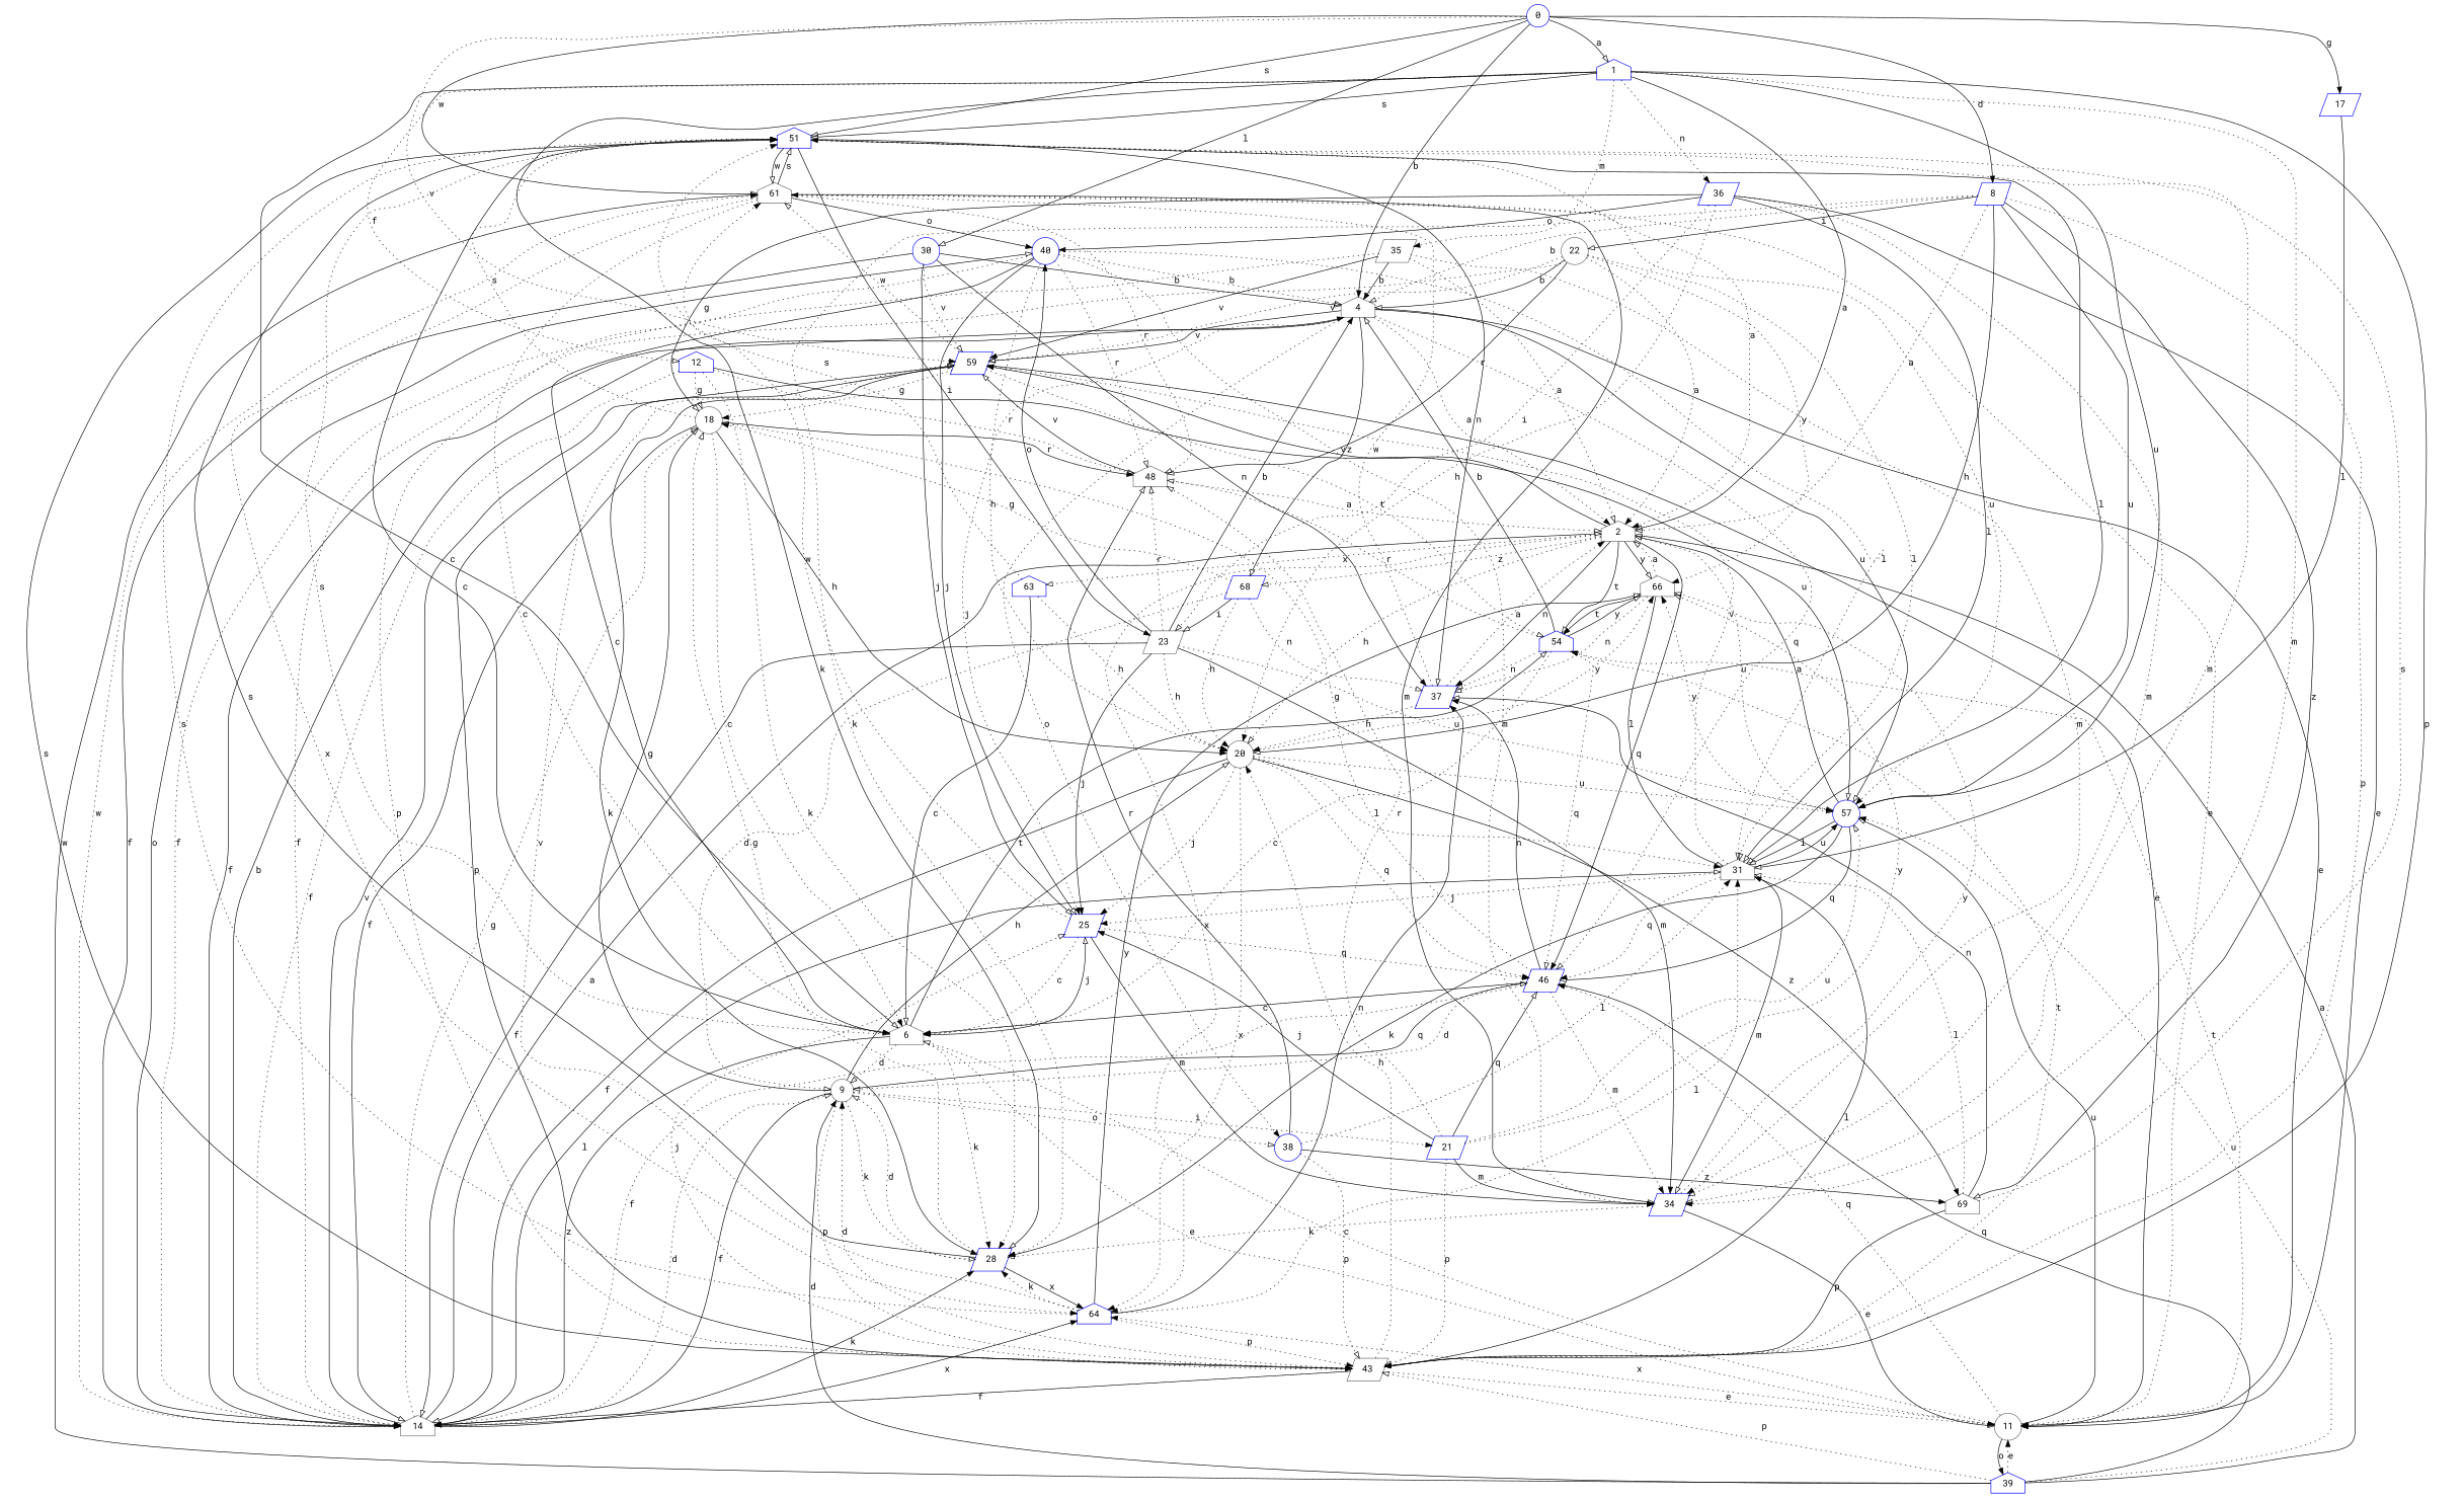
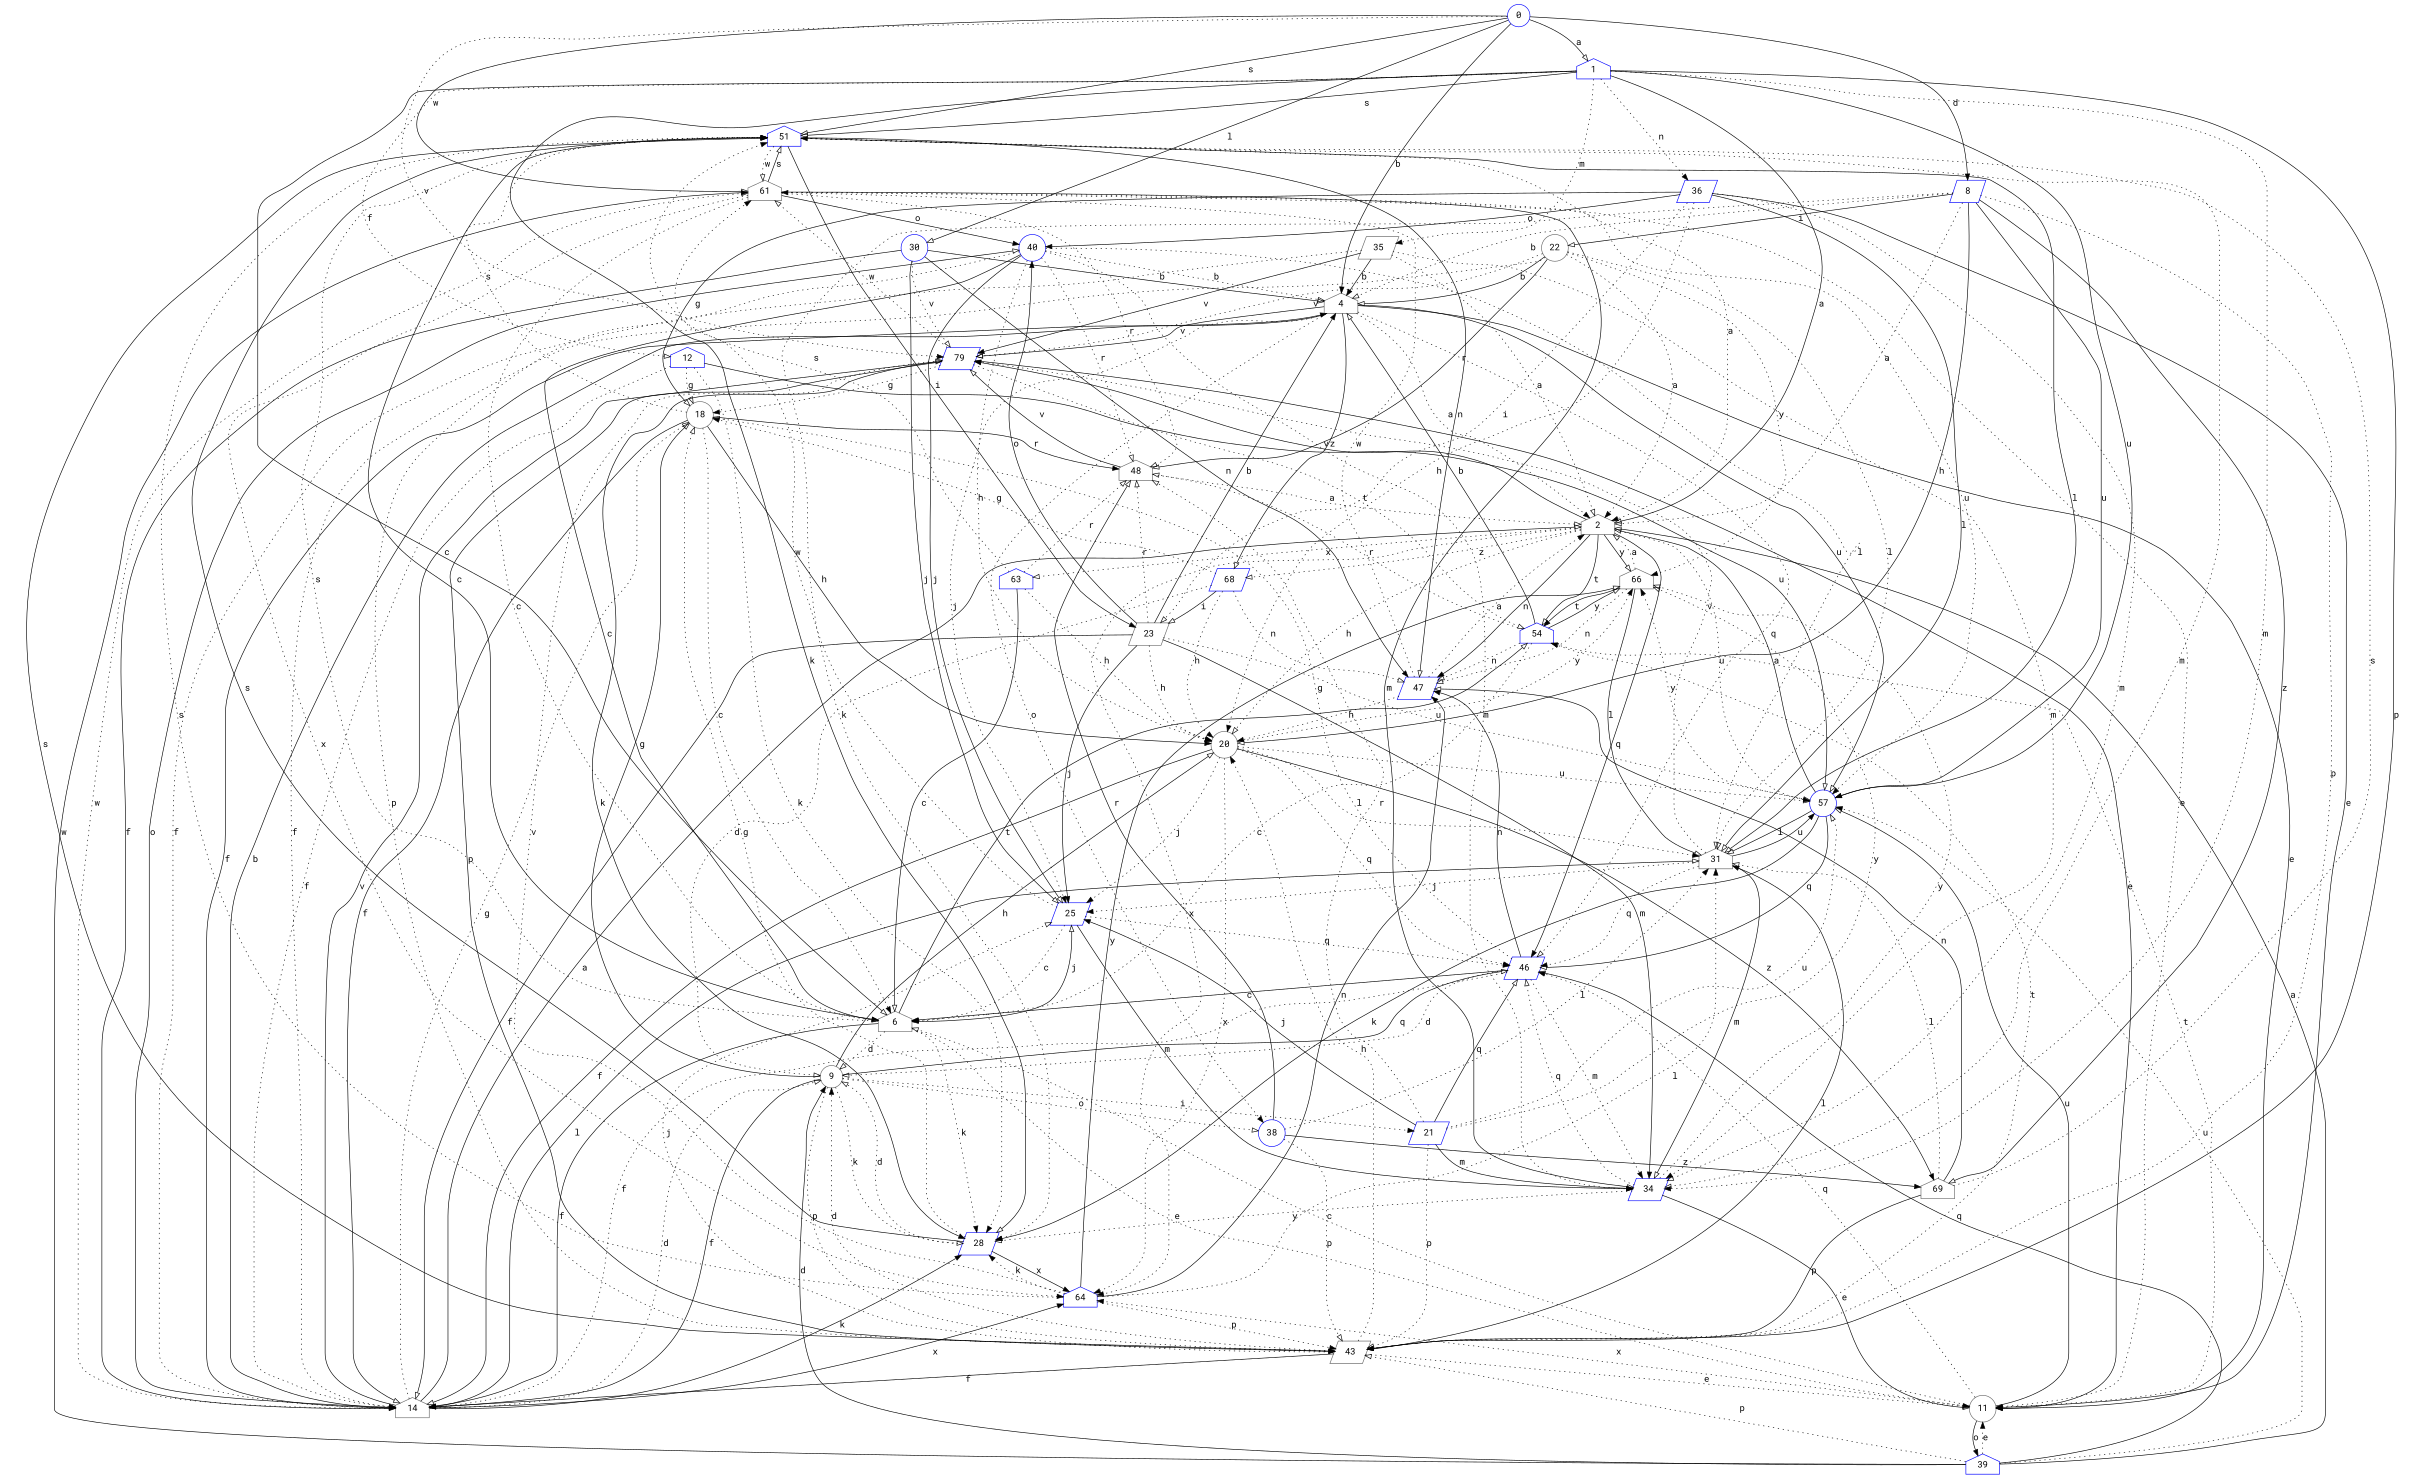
  strict digraph {
    fontname="Roboto Mono"
    node [color=blue fontname="Roboto Mono" shape=house]
    edge [arrowhead=onormal fontname="Roboto Mono" style=dotted]
    0 [shape=circle]
    1
    4 [color=gray40]
    8 [shape=parallelogram]
-   17 [shape=parallelogram]
    30 [shape=circle]
    51
-   59 [shape=parallelogram]
+   59 [shape=parallelogram label=79]
    61 [color=gray40]
    2 [color=gray40]
    6 [color=gray40]
    12
    28 [shape=parallelogram]
    n14 [color=gray40 label=35 shape=parallelogram]
    34 [shape=parallelogram]
    36 [shape=parallelogram]
    43 [color=gray40 shape=parallelogram]
    57 [shape=circle]
    46 [shape=parallelogram]
    68 [shape=parallelogram]
    11 [color=gray40 shape=circle]
    14 [color=gray40]
    25 [shape=parallelogram]
    38 [shape=circle]
    20 [color=gray40 shape=circle]
    22 [color=gray40 shape=circle]
    69 [color=gray40]
    31 [color=gray40]
-   37 [shape=parallelogram]
+   37 [shape=parallelogram label=47]
    23 [color=gray40 shape=parallelogram]
    54
    18 [color=gray40 shape=circle]
    64
    48 [color=gray40]
    40 [shape=circle]
    63
    66 [color=gray40]
    9 [color=gray40 shape=circle]
    39
    21 [shape=parallelogram]
    0 -> 1 [label=a style=solid]
    0 -> 4 [arrowhead=normal label=b style=solid]
    0 -> 8 [arrowhead=normal label=d style=solid]
-   0 -> 17 [arrowhead=normal label=g style=solid]
    0 -> 30 [label=l style=solid]
    0 -> 51 [label=s style=solid]
    0 -> 59 [arrowhead=normal label=v]
    0 -> 61 [label=w style=solid]
    1 -> 51 [label=s style=solid]
    1 -> 2 [label=a style=solid]
    1 -> 6 [label=c style=solid]
    1 -> 12 [label=f]
    1 -> 28 [label=k style=solid]
    1 -> n14 [arrowhead=normal label=m]
    1 -> 34 [arrowhead=normal label=m]
    1 -> 36 [arrowhead=normal label=n]
    1 -> 43 [label=p style=solid]
    1 -> 57 [arrowhead=normal label=u style=solid]
    4 -> 59 [label=v style=solid]
    4 -> 2 [arrowhead=normal label=a]
    4 -> 57 [label=u style=solid]
    4 -> 46 [label=q]
    4 -> 68 [label=z style=solid]
    4 -> 11 [arrowhead=normal label=e style=solid]
    4 -> 14 [label=f style=solid]
    4 -> 25 [arrowhead=normal label=j]
    4 -> 38 [arrowhead=normal label=o]
    8 -> 4 [label=b]
    8 -> 2 [label=a]
    8 -> 28 [arrowhead=normal label=k]
    8 -> 43 [label=p]
    8 -> 57 [arrowhead=normal label=u style=solid]
    8 -> 20 [label=h style=solid]
    8 -> 22 [label=i style=solid]
    8 -> 69 [label=z style=solid]
-   17 -> 31 [label=l style=solid]
    30 -> 4 [label=b style=solid]
    30 -> 59 [label=v]
    30 -> 14 [label=f style=solid]
    30 -> 25 [label=j style=solid]
    30 -> 37 [arrowhead=normal label=n style=solid]
-   51 -> 61 [label=w style=solid]
+   51 -> 61 [label=w]
    51 -> 2 [arrowhead=normal label=a]
    51 -> 6 [arrowhead=normal label=c style=solid]
    51 -> 34 [label=m]
    51 -> 31 [label=l style=solid]
    51 -> 37 [label=n style=solid]
    51 -> 23 [arrowhead=normal label=i style=solid]
    59 -> 61 [label=w]
    59 -> 28 [arrowhead=normal label=k style=solid]
    59 -> 43 [label=p style=solid]
    59 -> 11 [arrowhead=normal label=e style=solid]
    59 -> 54 [label=t]
    59 -> 18 [arrowhead=normal label=g]
    61 -> 51 [label=s style=solid]
    61 -> 6 [label=c]
    61 -> 34 [label=m style=solid]
    61 -> 57 [arrowhead=normal label=u]
    61 -> 11 [arrowhead=normal label=e]
    61 -> 64 [arrowhead=normal label=x]
    61 -> 48 [label=r]
    61 -> 40 [arrowhead=normal label=o style=solid]
    2 -> 59 [arrowhead=normal label=v style=solid]
    2 -> 57 [arrowhead=normal label=u]
    2 -> 46 [arrowhead=normal label=q style=solid]
    2 -> 68 [label=z]
    2 -> 20 [label=h]
    2 -> 37 [arrowhead=normal label=n style=solid]
    2 -> 54 [label=t style=solid]
    2 -> 64 [arrowhead=normal label=x]
    2 -> 63 [label=x]
    2 -> 66 [label=y style=solid]
    6 -> 51 [arrowhead=normal label=s]
    6 -> 28 [arrowhead=normal label=k]
    6 -> 11 [arrowhead=normal label=e]
-   6 -> 14 [arrowhead=normal label=z style=solid]
+   6 -> 14 [arrowhead=normal label=f style=solid]
    6 -> 25 [label=j style=solid]
    6 -> 54 [label=t style=solid]
    6 -> 9 [label=d]
    12 -> 28 [arrowhead=normal label=k]
    12 -> 57 [label=u style=solid]
    12 -> 14 [arrowhead=normal label=f]
    12 -> 18 [label=g]
-   12 -> 48 [label=r]
+   63 -> 48 [label=r]
    28 -> 51 [label=s style=solid]
    28 -> 18 [label=g]
    28 -> 64 [arrowhead=normal label=x style=solid]
    28 -> 9 [label=d]
    n14 -> 4 [arrowhead=normal label=b style=solid]
    n14 -> 59 [arrowhead=normal label=v style=solid]
    n14 -> 2 [label=a]
    n14 -> 34 [arrowhead=normal label=m]
    n14 -> 14 [arrowhead=normal label=f]
-   34 -> 28 [label=k]
-   54 -> 46 [label=q]
+   34 -> 28 [label=y]
+   34 -> 46 [label=q]
    34 -> 11 [label=e style=solid]
    34 -> 66 [label=y]
    36 -> 34 [label=m]
    36 -> 11 [arrowhead=normal label=e style=solid]
    36 -> 20 [arrowhead=normal label=h]
    36 -> 31 [label=l style=solid]
    36 -> 23 [label=i]
    36 -> 18 [label=g style=solid]
    36 -> 40 [arrowhead=normal label=o style=solid]
    43 -> 51 [arrowhead=normal label=s style=solid]
    43 -> 11 [label=e]
    43 -> 14 [label=f style=solid]
    43 -> 25 [label=j]
    43 -> 20 [arrowhead=normal label=h]
    43 -> 31 [arrowhead=normal label=l style=solid]
    43 -> 54 [label=t]
    43 -> 9 [arrowhead=normal label=d]
    57 -> 2 [label=a style=solid]
    57 -> 28 [arrowhead=normal label=k style=solid]
    57 -> 46 [label=q style=solid]
    57 -> 31 [label=l style=solid]
    57 -> 66 [arrowhead=normal label=y]
    46 -> 6 [arrowhead=normal label=c style=solid]
    46 -> 34 [arrowhead=normal label=m]
    46 -> 14 [label=f]
    46 -> 37 [arrowhead=normal label=n style=solid]
    46 -> 18 [label=g]
    46 -> 9 [label=d]
    68 -> 20 [arrowhead=normal label=h]
    68 -> 37 [label=n]
    68 -> 23 [label=i style=solid]
    68 -> 18 [arrowhead=normal label=g]
    68 -> 9 [label=d]
    11 -> 6 [label=c]
    11 -> 57 [label=u style=solid]
    11 -> 46 [arrowhead=normal label=q]
    11 -> 54 [arrowhead=normal label=t]
    11 -> 64 [arrowhead=normal label=x]
    11 -> 39 [arrowhead=normal label=o style=solid]
    14 -> 4 [arrowhead=normal label=b style=solid]
    14 -> 59 [label=v style=solid]
    14 -> 61 [label=w]
    14 -> 2 [label=a style=solid]
    14 -> 28 [arrowhead=normal label=k style=solid]
    14 -> 31 [label=l style=solid]
    14 -> 18 [label=g]
    14 -> 64 [arrowhead=normal label=x style=solid]
    14 -> 40 [label=o style=solid]
    14 -> 9 [label=d]
    25 -> 61 [arrowhead=normal label=w]
    25 -> 6 [arrowhead=normal label=c]
    25 -> 34 [label=m style=solid]
    25 -> 46 [arrowhead=normal label=q]
    38 -> 43 [label=p]
    38 -> 69 [arrowhead=normal label=z style=solid]
    38 -> 31 [arrowhead=normal label=l]
    38 -> 48 [label=r style=solid]
    20 -> 57 [label=u]
    20 -> 46 [arrowhead=normal label=q]
    20 -> 14 [label=f style=solid]
    20 -> 25 [arrowhead=normal label=j]
    20 -> 69 [arrowhead=normal label=z style=solid]
    20 -> 31 [arrowhead=normal label=l]
    20 -> 64 [arrowhead=normal label=x]
    20 -> 66 [arrowhead=normal label=y]
    22 -> 4 [label=b style=solid]
    22 -> 59 [label=v]
    22 -> 2 [arrowhead=normal label=a]
    22 -> 14 [arrowhead=normal label=f]
    22 -> 31 [label=l]
    22 -> 48 [label=r style=solid]
    22 -> 66 [arrowhead=normal label=y]
    69 -> 51 [arrowhead=normal label=s]
    69 -> 43 [arrowhead=normal label=p style=solid]
    69 -> 31 [label=l]
    69 -> 37 [label=n style=solid]
    31 -> 59 [arrowhead=normal label=v]
    31 -> 34 [label=m style=solid]
    31 -> 57 [arrowhead=normal label=u style=solid]
    31 -> 46 [arrowhead=normal label=q]
    31 -> 25 [arrowhead=normal label=j]
    37 -> 61 [arrowhead=normal label=w]
    37 -> 2 [arrowhead=normal label=a]
    37 -> 20 [arrowhead=normal label=h]
    23 -> 4 [arrowhead=normal label=b style=solid]
    23 -> 34 [arrowhead=normal label=m style=solid]
    23 -> 57 [label=u]
    23 -> 14 [label=f style=solid]
    23 -> 25 [arrowhead=normal label=j style=solid]
    23 -> 20 [arrowhead=normal label=h]
    23 -> 48 [label=r]
    23 -> 40 [arrowhead=normal label=o style=solid]
    54 -> 4 [label=b style=solid]
    54 -> 6 [arrowhead=normal label=c]
    54 -> 37 [label=n]
    54 -> 48 [label=r]
    54 -> 66 [label=y style=solid]
    18 -> 51 [label=s]
    18 -> 6 [arrowhead=normal label=c]
    18 -> 14 [label=f style=solid]
    18 -> 20 [arrowhead=normal label=h style=solid]
    18 -> 48 [arrowhead=normal label=r style=solid]
    64 -> 51 [label=s]
    64 -> 59 [label=v]
    64 -> 28 [arrowhead=normal label=k]
    64 -> 43 [arrowhead=normal label=p]
    64 -> 31 [arrowhead=normal label=l]
    64 -> 37 [arrowhead=normal label=n style=solid]
    64 -> 66 [label=y style=solid]
    48 -> 59 [label=v style=solid]
    48 -> 2 [label=a]
    40 -> 4 [label=b]
    40 -> 6 [label=c style=solid]
    40 -> 34 [arrowhead=normal label=m]
    40 -> 43 [arrowhead=normal label=p]
    40 -> 25 [label=j style=solid]
    40 -> 20 [arrowhead=normal label=h]
    40 -> 31 [label=l]
    40 -> 48 [label=r]
    63 -> 51 [arrowhead=normal label=s]
    63 -> 6 [label=c style=solid]
    63 -> 20 [arrowhead=normal label=h]
    66 -> 2 [label=a]
    66 -> 31 [label=l style=solid]
    66 -> 37 [label=n]
    66 -> 54 [arrowhead=normal label=t style=solid]
    9 -> 28 [label=k]
    9 -> 43 [arrowhead=normal label=p]
    9 -> 46 [label=q style=solid]
    9 -> 14 [arrowhead=normal label=f style=solid]
    9 -> 38 [label=o]
    9 -> 20 [label=h style=solid]
    9 -> 18 [label=g style=solid]
    9 -> 21 [arrowhead=normal label=i]
    39 -> 61 [arrowhead=normal label=w style=solid]
    39 -> 2 [label=a style=solid]
    39 -> 43 [label=p]
    39 -> 57 [arrowhead=normal label=u]
    39 -> 46 [label=q style=solid]
    39 -> 11 [arrowhead=normal label=e]
    39 -> 9 [arrowhead=normal label=d style=solid]
    21 -> 34 [arrowhead=normal label=m style=solid]
    21 -> 43 [label=p]
    21 -> 57 [label=u]
    21 -> 46 [label=q style=solid]
    21 -> 25 [arrowhead=normal label=j style=solid]
    21 -> 48 [label=r]
    21 -> 66 [label=y]
  }
